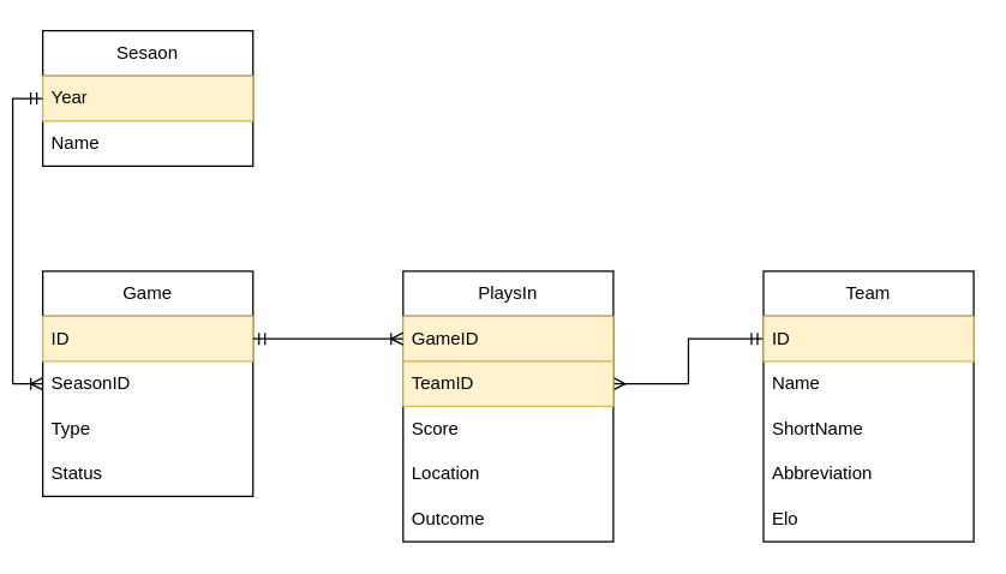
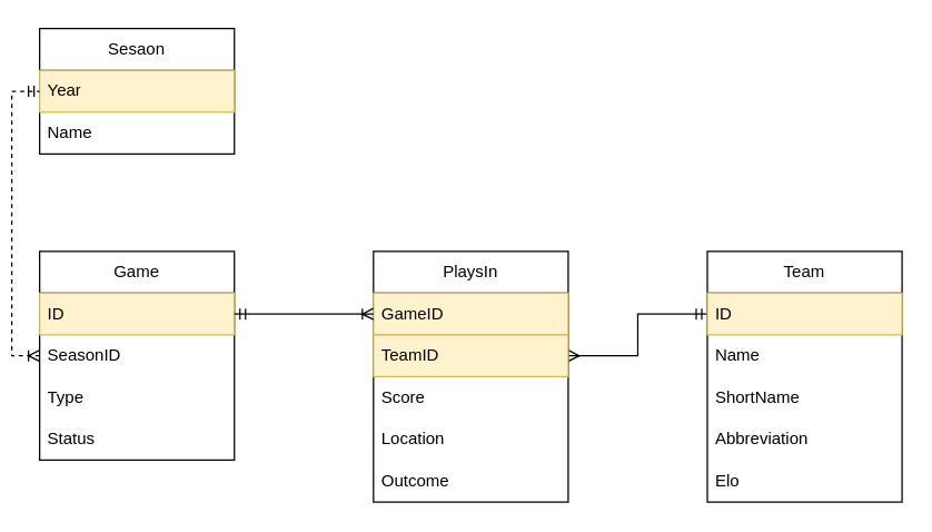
  <mxCell id="0" />
  <mxCell id="1" parent="0" />
  <mxCell id="2" style="edgeStyle=orthogonalEdgeStyle;rounded=0;orthogonalLoop=1;jettySize=auto;html=1;entryX=0;entryY=0.5;entryDx=0;entryDy=0;endArrow=ERmandOne;endFill=0;startArrow=ERmany;startFill=0;exitX=1;exitY=0.5;exitDx=0;exitDy=0;" parent="1" source="20" target="9" edge="1"><mxGeometry relative="1" as="geometry" /></mxCell>
  <mxCell id="3" value="Game" style="swimlane;fontStyle=0;childLayout=stackLayout;horizontal=1;startSize=30;horizontalStack=0;resizeParent=1;resizeParentMax=0;resizeLast=0;collapsible=1;marginBottom=0;whiteSpace=wrap;html=1;" parent="1" vertex="1"><mxGeometry x="20" y="180" width="140" height="150" as="geometry" /></mxCell>
  <mxCell id="4" value="ID" style="text;strokeColor=#d6b656;fillColor=#fff2cc;align=left;verticalAlign=middle;spacingLeft=4;spacingRight=4;overflow=hidden;points=[[0,0.5],[1,0.5]];portConstraint=eastwest;rotatable=0;whiteSpace=wrap;html=1;" parent="3" vertex="1"><mxGeometry y="30" width="140" height="30" as="geometry" /></mxCell>
  <mxCell id="5" value="SeasonID" style="text;strokeColor=none;fillColor=none;align=left;verticalAlign=middle;spacingLeft=4;spacingRight=4;overflow=hidden;points=[[0,0.5],[1,0.5]];portConstraint=eastwest;rotatable=0;whiteSpace=wrap;html=1;" parent="3" vertex="1"><mxGeometry y="60" width="140" height="30" as="geometry" /></mxCell>
  <mxCell id="6" value="Type" style="text;strokeColor=none;fillColor=none;align=left;verticalAlign=middle;spacingLeft=4;spacingRight=4;overflow=hidden;points=[[0,0.5],[1,0.5]];portConstraint=eastwest;rotatable=0;whiteSpace=wrap;html=1;" parent="3" vertex="1"><mxGeometry y="90" width="140" height="30" as="geometry" /></mxCell>
  <mxCell id="7" value="Status" style="text;strokeColor=none;fillColor=none;align=left;verticalAlign=middle;spacingLeft=4;spacingRight=4;overflow=hidden;points=[[0,0.5],[1,0.5]];portConstraint=eastwest;rotatable=0;whiteSpace=wrap;html=1;" parent="3" vertex="1"><mxGeometry y="120" width="140" height="30" as="geometry" /></mxCell>
  <mxCell id="8" value="Team" style="swimlane;fontStyle=0;childLayout=stackLayout;horizontal=1;startSize=30;horizontalStack=0;resizeParent=1;resizeParentMax=0;resizeLast=0;collapsible=1;marginBottom=0;whiteSpace=wrap;html=1;" parent="1" vertex="1"><mxGeometry x="500" y="180" width="140" height="180" as="geometry" /></mxCell>
  <mxCell id="9" value="ID" style="text;strokeColor=#d6b656;fillColor=#fff2cc;align=left;verticalAlign=middle;spacingLeft=4;spacingRight=4;overflow=hidden;points=[[0,0.5],[1,0.5]];portConstraint=eastwest;rotatable=0;whiteSpace=wrap;html=1;" parent="8" vertex="1"><mxGeometry y="30" width="140" height="30" as="geometry" /></mxCell>
  <mxCell id="10" value="Name" style="text;strokeColor=none;fillColor=none;align=left;verticalAlign=middle;spacingLeft=4;spacingRight=4;overflow=hidden;points=[[0,0.5],[1,0.5]];portConstraint=eastwest;rotatable=0;whiteSpace=wrap;html=1;" parent="8" vertex="1"><mxGeometry y="60" width="140" height="30" as="geometry" /></mxCell>
  <mxCell id="11" value="ShortName" style="text;strokeColor=none;fillColor=none;align=left;verticalAlign=middle;spacingLeft=4;spacingRight=4;overflow=hidden;points=[[0,0.5],[1,0.5]];portConstraint=eastwest;rotatable=0;whiteSpace=wrap;html=1;" vertex="1" parent="8"><mxGeometry y="90" width="140" height="30" as="geometry" /></mxCell>
  <mxCell id="12" value="Abbreviation" style="text;strokeColor=none;fillColor=none;align=left;verticalAlign=middle;spacingLeft=4;spacingRight=4;overflow=hidden;points=[[0,0.5],[1,0.5]];portConstraint=eastwest;rotatable=0;whiteSpace=wrap;html=1;" parent="8" vertex="1"><mxGeometry y="120" width="140" height="30" as="geometry" /></mxCell>
  <mxCell id="13" value="Elo" style="text;strokeColor=none;fillColor=none;align=left;verticalAlign=middle;spacingLeft=4;spacingRight=4;overflow=hidden;points=[[0,0.5],[1,0.5]];portConstraint=eastwest;rotatable=0;whiteSpace=wrap;html=1;" parent="8" vertex="1"><mxGeometry y="150" width="140" height="30" as="geometry" /></mxCell>
  <mxCell id="14" value="Sesaon" style="swimlane;fontStyle=0;childLayout=stackLayout;horizontal=1;startSize=30;horizontalStack=0;resizeParent=1;resizeParentMax=0;resizeLast=0;collapsible=1;marginBottom=0;whiteSpace=wrap;html=1;" parent="1" vertex="1"><mxGeometry x="20" y="20" width="140" height="90" as="geometry" /></mxCell>
  <mxCell id="15" value="Year" style="text;strokeColor=#d6b656;fillColor=#fff2cc;align=left;verticalAlign=middle;spacingLeft=4;spacingRight=4;overflow=hidden;points=[[0,0.5],[1,0.5]];portConstraint=eastwest;rotatable=0;whiteSpace=wrap;html=1;" parent="14" vertex="1"><mxGeometry y="30" width="140" height="30" as="geometry" /></mxCell>
  <mxCell id="16" value="Name" style="text;strokeColor=none;fillColor=none;align=left;verticalAlign=middle;spacingLeft=4;spacingRight=4;overflow=hidden;points=[[0,0.5],[1,0.5]];portConstraint=eastwest;rotatable=0;whiteSpace=wrap;html=1;" parent="14" vertex="1"><mxGeometry y="60" width="140" height="30" as="geometry" /></mxCell>
- <mxCell id="17" style="edgeStyle=orthogonalEdgeStyle;rounded=0;orthogonalLoop=1;jettySize=auto;html=1;entryX=0;entryY=0.5;entryDx=0;entryDy=0;startArrow=ERoneToMany;startFill=0;endArrow=ERmandOne;endFill=0;exitX=0;exitY=0.5;exitDx=0;exitDy=0;" parent="1" source="5" target="15" edge="1"><mxGeometry relative="1" as="geometry"><mxPoint x="20" y="65" as="targetPoint" /></mxGeometry></mxCell>
+ <mxCell id="17" style="edgeStyle=orthogonalEdgeStyle;rounded=0;orthogonalLoop=1;jettySize=auto;html=1;entryX=0;entryY=0.5;entryDx=0;entryDy=0;startArrow=ERoneToMany;startFill=0;endArrow=ERmandOne;endFill=0;exitX=0;exitY=0.5;exitDx=0;exitDy=0;dashed=1;" parent="1" source="5" target="15" edge="1"><mxGeometry relative="1" as="geometry"><mxPoint x="20" y="65" as="targetPoint" /></mxGeometry></mxCell>
  <mxCell id="18" value="PlaysIn" style="swimlane;fontStyle=0;childLayout=stackLayout;horizontal=1;startSize=30;horizontalStack=0;resizeParent=1;resizeParentMax=0;resizeLast=0;collapsible=1;marginBottom=0;whiteSpace=wrap;html=1;" parent="1" vertex="1"><mxGeometry x="260" y="180" width="140" height="180" as="geometry" /></mxCell>
  <mxCell id="19" value="GameID" style="text;strokeColor=#d6b656;fillColor=#fff2cc;align=left;verticalAlign=middle;spacingLeft=4;spacingRight=4;overflow=hidden;points=[[0,0.5],[1,0.5]];portConstraint=eastwest;rotatable=0;whiteSpace=wrap;html=1;" parent="18" vertex="1"><mxGeometry y="30" width="140" height="30" as="geometry" /></mxCell>
  <mxCell id="20" value="TeamID" style="text;strokeColor=#d6b656;fillColor=#fff2cc;align=left;verticalAlign=middle;spacingLeft=4;spacingRight=4;overflow=hidden;points=[[0,0.5],[1,0.5]];portConstraint=eastwest;rotatable=0;whiteSpace=wrap;html=1;" parent="18" vertex="1"><mxGeometry y="60" width="140" height="30" as="geometry" /></mxCell>
  <mxCell id="21" value="Score" style="text;strokeColor=none;fillColor=none;align=left;verticalAlign=middle;spacingLeft=4;spacingRight=4;overflow=hidden;points=[[0,0.5],[1,0.5]];portConstraint=eastwest;rotatable=0;whiteSpace=wrap;html=1;" parent="18" vertex="1"><mxGeometry y="90" width="140" height="30" as="geometry" /></mxCell>
  <mxCell id="22" value="Location" style="text;strokeColor=none;fillColor=none;align=left;verticalAlign=middle;spacingLeft=4;spacingRight=4;overflow=hidden;points=[[0,0.5],[1,0.5]];portConstraint=eastwest;rotatable=0;whiteSpace=wrap;html=1;" parent="18" vertex="1"><mxGeometry y="120" width="140" height="30" as="geometry" /></mxCell>
  <mxCell id="23" value="Outcome" style="text;strokeColor=none;fillColor=none;align=left;verticalAlign=middle;spacingLeft=4;spacingRight=4;overflow=hidden;points=[[0,0.5],[1,0.5]];portConstraint=eastwest;rotatable=0;whiteSpace=wrap;html=1;" parent="18" vertex="1"><mxGeometry y="150" width="140" height="30" as="geometry" /></mxCell>
  <mxCell id="24" style="edgeStyle=orthogonalEdgeStyle;rounded=0;orthogonalLoop=1;jettySize=auto;html=1;startArrow=ERoneToMany;startFill=0;endArrow=ERmandOne;endFill=0;entryX=1;entryY=0.5;entryDx=0;entryDy=0;" parent="1" source="19" target="4" edge="1"><mxGeometry relative="1" as="geometry"><mxPoint x="230" y="240" as="targetPoint" /></mxGeometry></mxCell>
